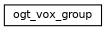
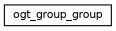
  digraph {
    rankdir=LR
-   n1 [color=black fillcolor=white fontname=Helvetica fontsize=10 height=0.2 label=ogt_vox_group shape=record style=filled width=0.4]
+   n1 [color=black fillcolor=white fontname=Helvetica fontsize=10 height=0.2 label=ogt_group_group shape=record style=filled width=0.4]
  }
